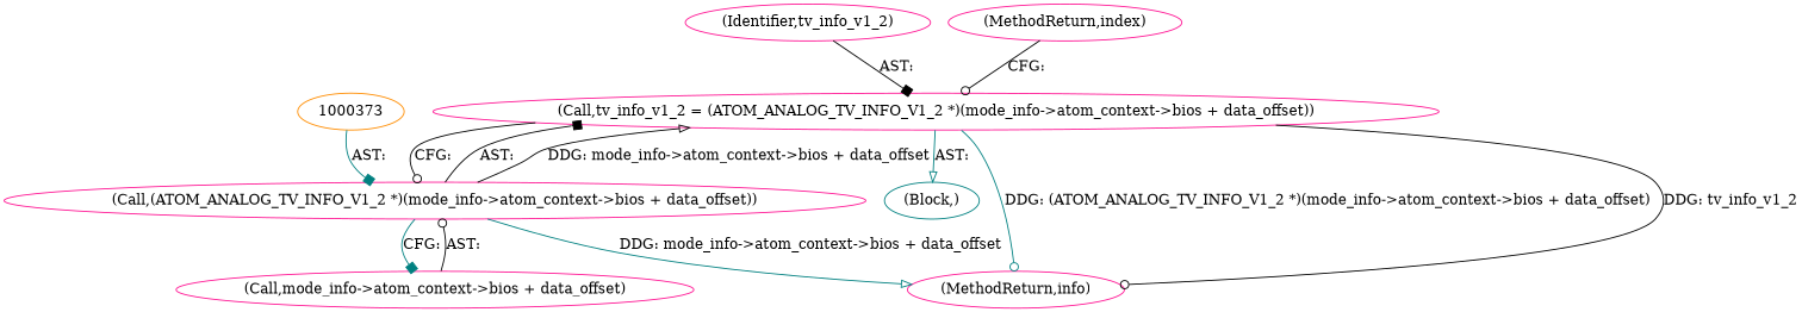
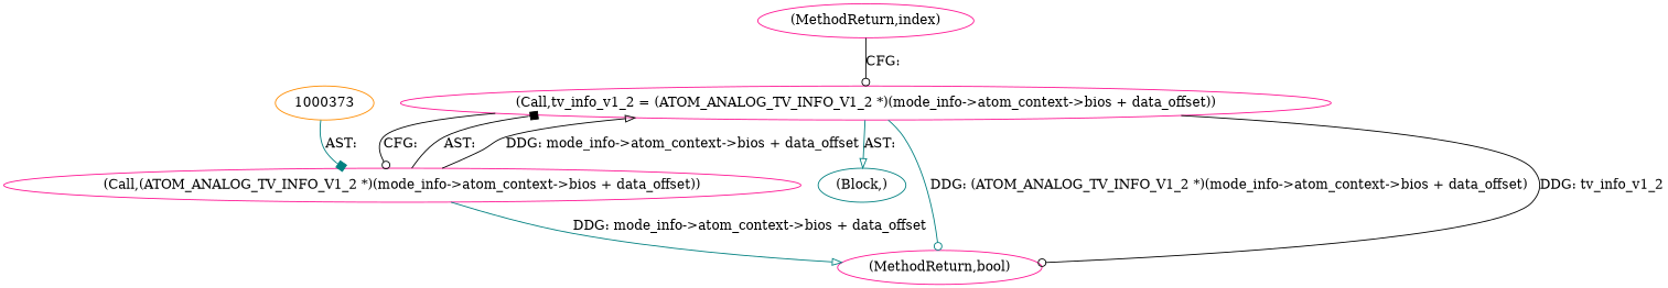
  digraph {
    node [color=deeppink]
    edge [arrowhead=odot color=black]
    n1 [label="(Call,tv_info_v1_2 = (ATOM_ANALOG_TV_INFO_V1_2 *)(mode_info->atom_context->bios + data_offset))"]
    n2 [label="(Call,(ATOM_ANALOG_TV_INFO_V1_2 *)(mode_info->atom_context->bios + data_offset))"]
    n3 [color=teal label="(Block,)"]
-   n4 [label="(MethodReturn,info)"]
-   n5 [label="(Call,mode_info->atom_context->bios + data_offset)"]
-   n6 [label="(Identifier,tv_info_v1_2)"]
+   n4 [label="(MethodReturn,bool)"]
    n7 [label="(MethodReturn,index)"]
    1000373 [color=darkorange]
    n1 -> n2 [label="CFG: "]
    n1 -> n3 [arrowhead=onormal color=teal label="AST: "]
    n1 -> n4 [color=teal label="DDG: (ATOM_ANALOG_TV_INFO_V1_2 *)(mode_info->atom_context->bios + data_offset)"]
    n1 -> n4 [label="DDG: tv_info_v1_2"]
    n2 -> n1 [arrowhead=box label="AST: "]
    n2 -> n1 [arrowhead=onormal label="DDG: mode_info->atom_context->bios + data_offset"]
    n2 -> n4 [arrowhead=onormal color=teal label="DDG: mode_info->atom_context->bios + data_offset"]
-   n2 -> n5 [arrowhead=box color=teal label="CFG: "]
-   n5 -> n2 [label="AST: "]
-   n6 -> n1 [arrowhead=box label="AST: "]
    n7 -> n1 [label="CFG: "]
    1000373 -> n2 [arrowhead=box color=teal label="AST: "]
  }
